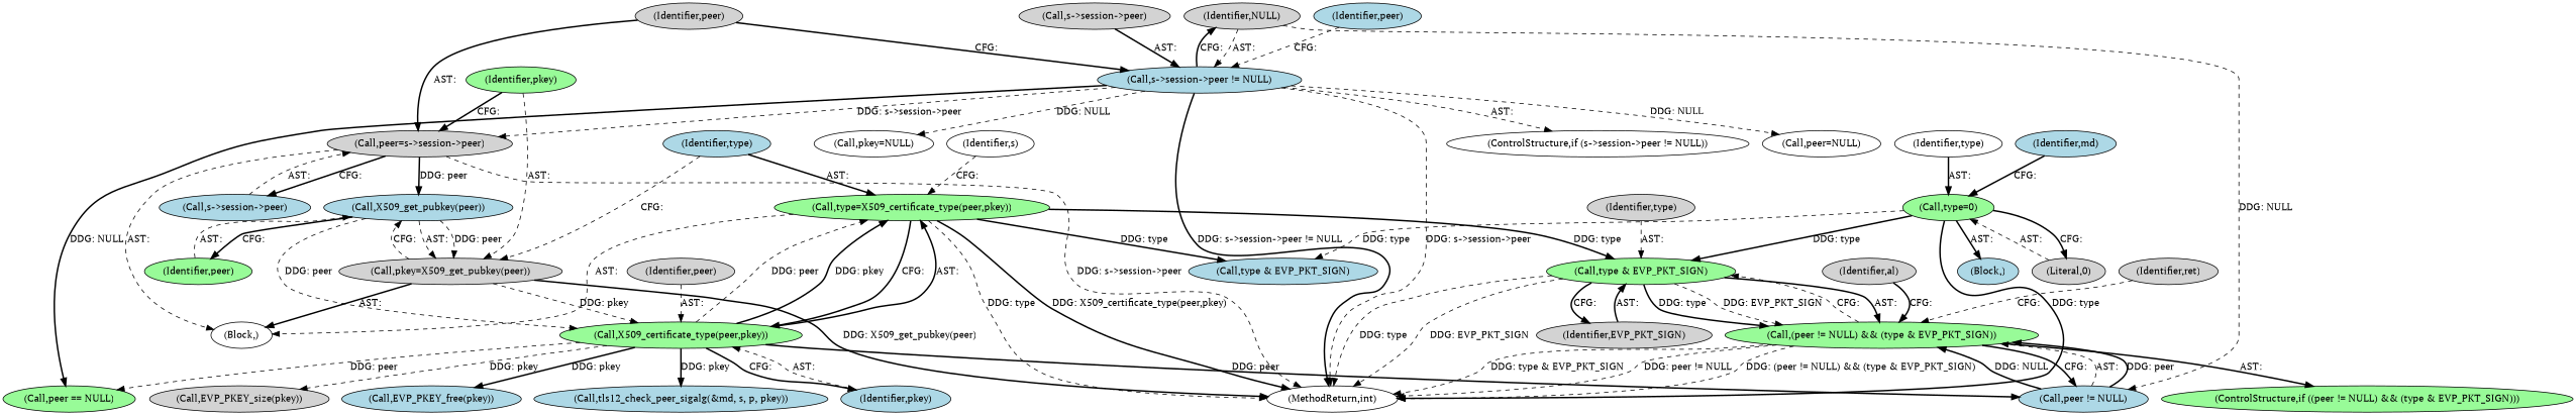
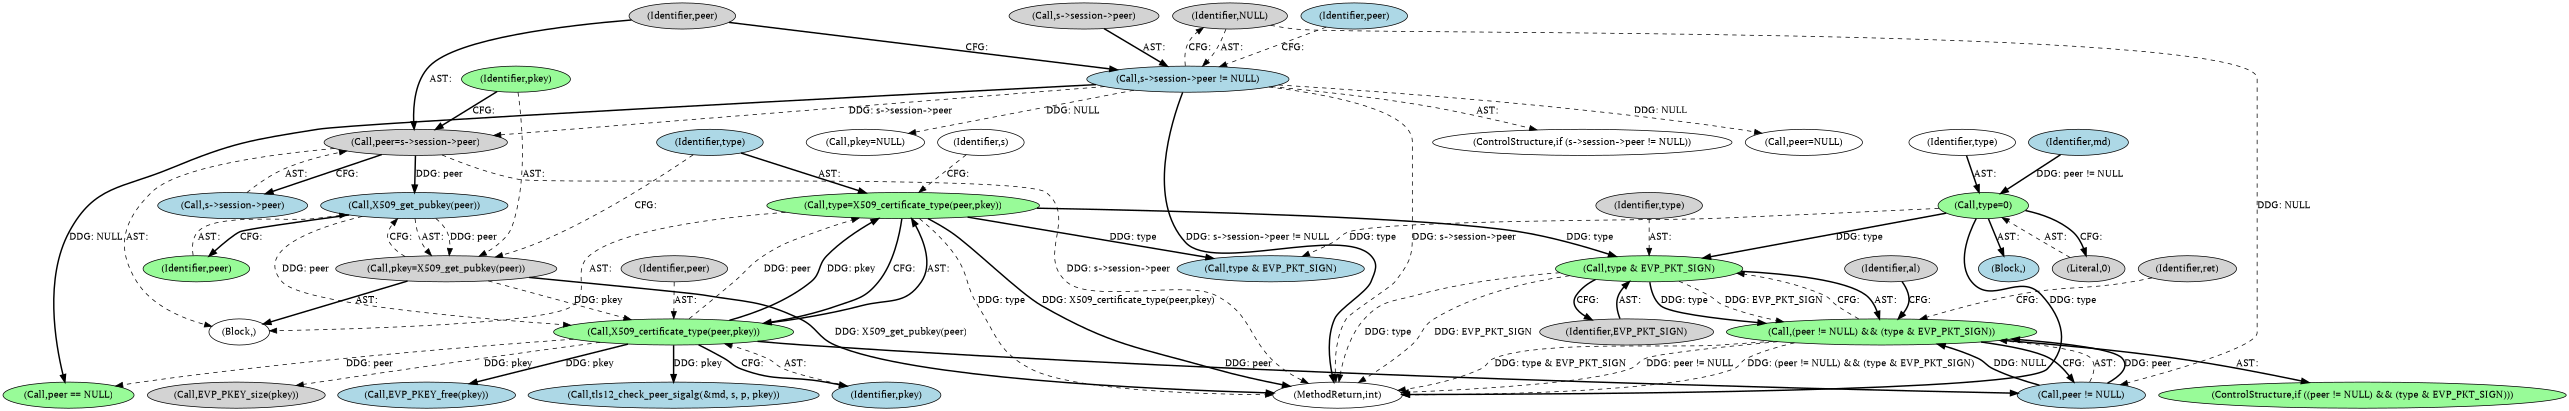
  digraph {
    fontname="PT Serif"
    node [fillcolor=lightgrey fontname="PT Serif" style=filled]
    edge [fontname="PT Serif" style=dashed]
    n1 [fillcolor=palegreen label="(Call,type & EVP_PKT_SIGN)"]
    n2 [fillcolor=palegreen label="(Call,(peer != NULL) && (type & EVP_PKT_SIGN))"]
    n3 [label="(Identifier,EVP_PKT_SIGN)"]
    n4 [fillcolor=white label="(MethodReturn,int)"]
    n5 [fillcolor=lightblue label="(Call,peer != NULL)"]
    n6 [fillcolor=palegreen label="(ControlStructure,if ((peer != NULL) && (type & EVP_PKT_SIGN)))"]
    n7 [fillcolor=palegreen label="(Call,type=0)"]
    n8 [fillcolor=lightblue label="(Block,)"]
    n9 [label="(Literal,0)"]
    n10 [fillcolor=lightblue label="(Call,type & EVP_PKT_SIGN)"]
    n11 [fillcolor=palegreen label="(Call,type=X509_certificate_type(peer,pkey))"]
    n12 [fillcolor=palegreen label="(Call,X509_certificate_type(peer,pkey))"]
    n13 [fillcolor=white label="(Block,)"]
    n14 [fillcolor=palegreen label="(Call,peer == NULL)"]
    n15 [fillcolor=lightblue label="(Call,tls12_check_peer_sigalg(&md, s, p, pkey))"]
    n16 [fillcolor=lightblue label="(Identifier,pkey)"]
    n17 [label="(Call,EVP_PKEY_size(pkey))"]
    n18 [fillcolor=lightblue label="(Call,EVP_PKEY_free(pkey))"]
    n19 [fillcolor=lightblue label="(Call,X509_get_pubkey(peer))"]
    n20 [label="(Call,pkey=X509_get_pubkey(peer))"]
    n21 [fillcolor=palegreen label="(Identifier,peer)"]
    n22 [label="(Call,peer=s->session->peer)"]
    n23 [fillcolor=lightblue label="(Call,s->session->peer)"]
    n24 [fillcolor=lightblue label="(Call,s->session->peer != NULL)"]
    n25 [fillcolor=white label="(Call,pkey=NULL)"]
    n26 [fillcolor=white label="(ControlStructure,if (s->session->peer != NULL))"]
    n27 [label="(Identifier,NULL)"]
    n28 [fillcolor=white label="(Call,peer=NULL)"]
    n29 [label="(Identifier,peer)"]
    n30 [label="(Identifier,peer)"]
    n31 [fillcolor=palegreen label="(Identifier,pkey)"]
    n32 [fillcolor=lightblue label="(Identifier,md)"]
    n33 [label="(Identifier,ret)"]
    n34 [fillcolor=white label="(Identifier,s)"]
    n35 [fillcolor=lightblue label="(Identifier,peer)"]
    n36 [fillcolor=white label="(Identifier,type)"]
    n37 [label="(Identifier,type)"]
    n38 [fillcolor=lightblue label="(Identifier,type)"]
    n39 [label="(Call,s->session->peer)"]
    n40 [label="(Identifier,al)"]
    n1 -> n2 [label="AST: " style=bold]
    n1 -> n2 [label="DDG: type" style=bold]
    n1 -> n2 [label="DDG: EVP_PKT_SIGN"]
    n1 -> n3 [label="CFG: " style=bold]
    n1 -> n4 [label="DDG: type"]
    n1 -> n4 [label="DDG: EVP_PKT_SIGN"]
    n2 -> n1 [label="CFG: "]
    n2 -> n4 [label="DDG: peer != NULL"]
    n2 -> n4 [label="DDG: (peer != NULL) && (type & EVP_PKT_SIGN)"]
    n2 -> n4 [label="DDG: type & EVP_PKT_SIGN"]
    n2 -> n5 [label="CFG: " style=bold]
    n2 -> n6 [label="AST: " style=bold]
    n3 -> n1 [label="AST: " style=bold]
    n5 -> n2 [label="AST: "]
    n5 -> n2 [label="DDG: peer" style=bold]
    n5 -> n2 [label="DDG: NULL" style=bold]
    n7 -> n1 [label="DDG: type" style=bold]
    n7 -> n4 [label="DDG: type" style=bold]
    n7 -> n8 [label="AST: " style=bold]
    n7 -> n9 [label="CFG: " style=bold]
    n7 -> n10 [label="DDG: type"]
    n9 -> n7 [label="AST: "]
    n11 -> n1 [label="DDG: type" style=bold]
    n11 -> n4 [label="DDG: type"]
    n11 -> n4 [label="DDG: X509_certificate_type(peer,pkey)" style=bold]
    n11 -> n10 [label="DDG: type" style=bold]
    n11 -> n12 [label="CFG: " style=bold]
    n11 -> n13 [label="AST: "]
    n12 -> n5 [label="DDG: peer" style=bold]
    n12 -> n11 [label="AST: " style=bold]
    n12 -> n11 [label="DDG: peer"]
    n12 -> n11 [label="DDG: pkey" style=bold]
    n12 -> n14 [label="DDG: peer"]
    n12 -> n15 [label="DDG: pkey" style=bold]
    n12 -> n16 [label="CFG: " style=bold]
    n12 -> n17 [label="DDG: pkey"]
    n12 -> n18 [label="DDG: pkey" style=bold]
    n16 -> n12 [label="AST: "]
    n19 -> n12 [label="DDG: peer"]
    n19 -> n20 [label="AST: "]
    n19 -> n20 [label="DDG: peer"]
    n19 -> n21 [label="CFG: " style=bold]
    n20 -> n4 [label="DDG: X509_get_pubkey(peer)" style=bold]
    n20 -> n12 [label="DDG: pkey"]
    n20 -> n13 [label="AST: " style=bold]
    n20 -> n19 [label="CFG: "]
    n21 -> n19 [label="AST: "]
    n22 -> n4 [label="DDG: s->session->peer"]
    n22 -> n13 [label="AST: "]
    n22 -> n19 [label="DDG: peer" style=bold]
    n22 -> n23 [label="CFG: " style=bold]
    n23 -> n22 [label="AST: "]
    n24 -> n4 [label="DDG: s->session->peer"]
    n24 -> n4 [label="DDG: s->session->peer != NULL" style=bold]
    n24 -> n14 [label="DDG: NULL" style=bold]
    n24 -> n22 [label="DDG: s->session->peer"]
    n24 -> n25 [label="DDG: NULL"]
    n24 -> n26 [label="AST: "]
-   n24 -> n27 [label="CFG: " style=bold]
+   n24 -> n27 [label="CFG: "]
    n24 -> n28 [label="DDG: NULL"]
    n27 -> n5 [label="DDG: NULL"]
    n27 -> n24 [label="AST: "]
    n29 -> n12 [label="AST: "]
    n30 -> n22 [label="AST: " style=bold]
    n30 -> n24 [label="CFG: " style=bold]
    n31 -> n20 [label="AST: "]
    n31 -> n22 [label="CFG: " style=bold]
-   n32 -> n7 [label="CFG: " style=bold]
+   n32 -> n7 [label="DDG: peer != NULL" style=bold]
    n33 -> n2 [label="CFG: "]
    n34 -> n11 [label="CFG: "]
    n35 -> n24 [label="CFG: "]
    n36 -> n7 [label="AST: " style=bold]
    n37 -> n1 [label="AST: "]
    n38 -> n11 [label="AST: " style=bold]
    n38 -> n20 [label="CFG: "]
    n39 -> n24 [label="AST: " style=bold]
    n40 -> n2 [label="CFG: " style=bold]
  }
